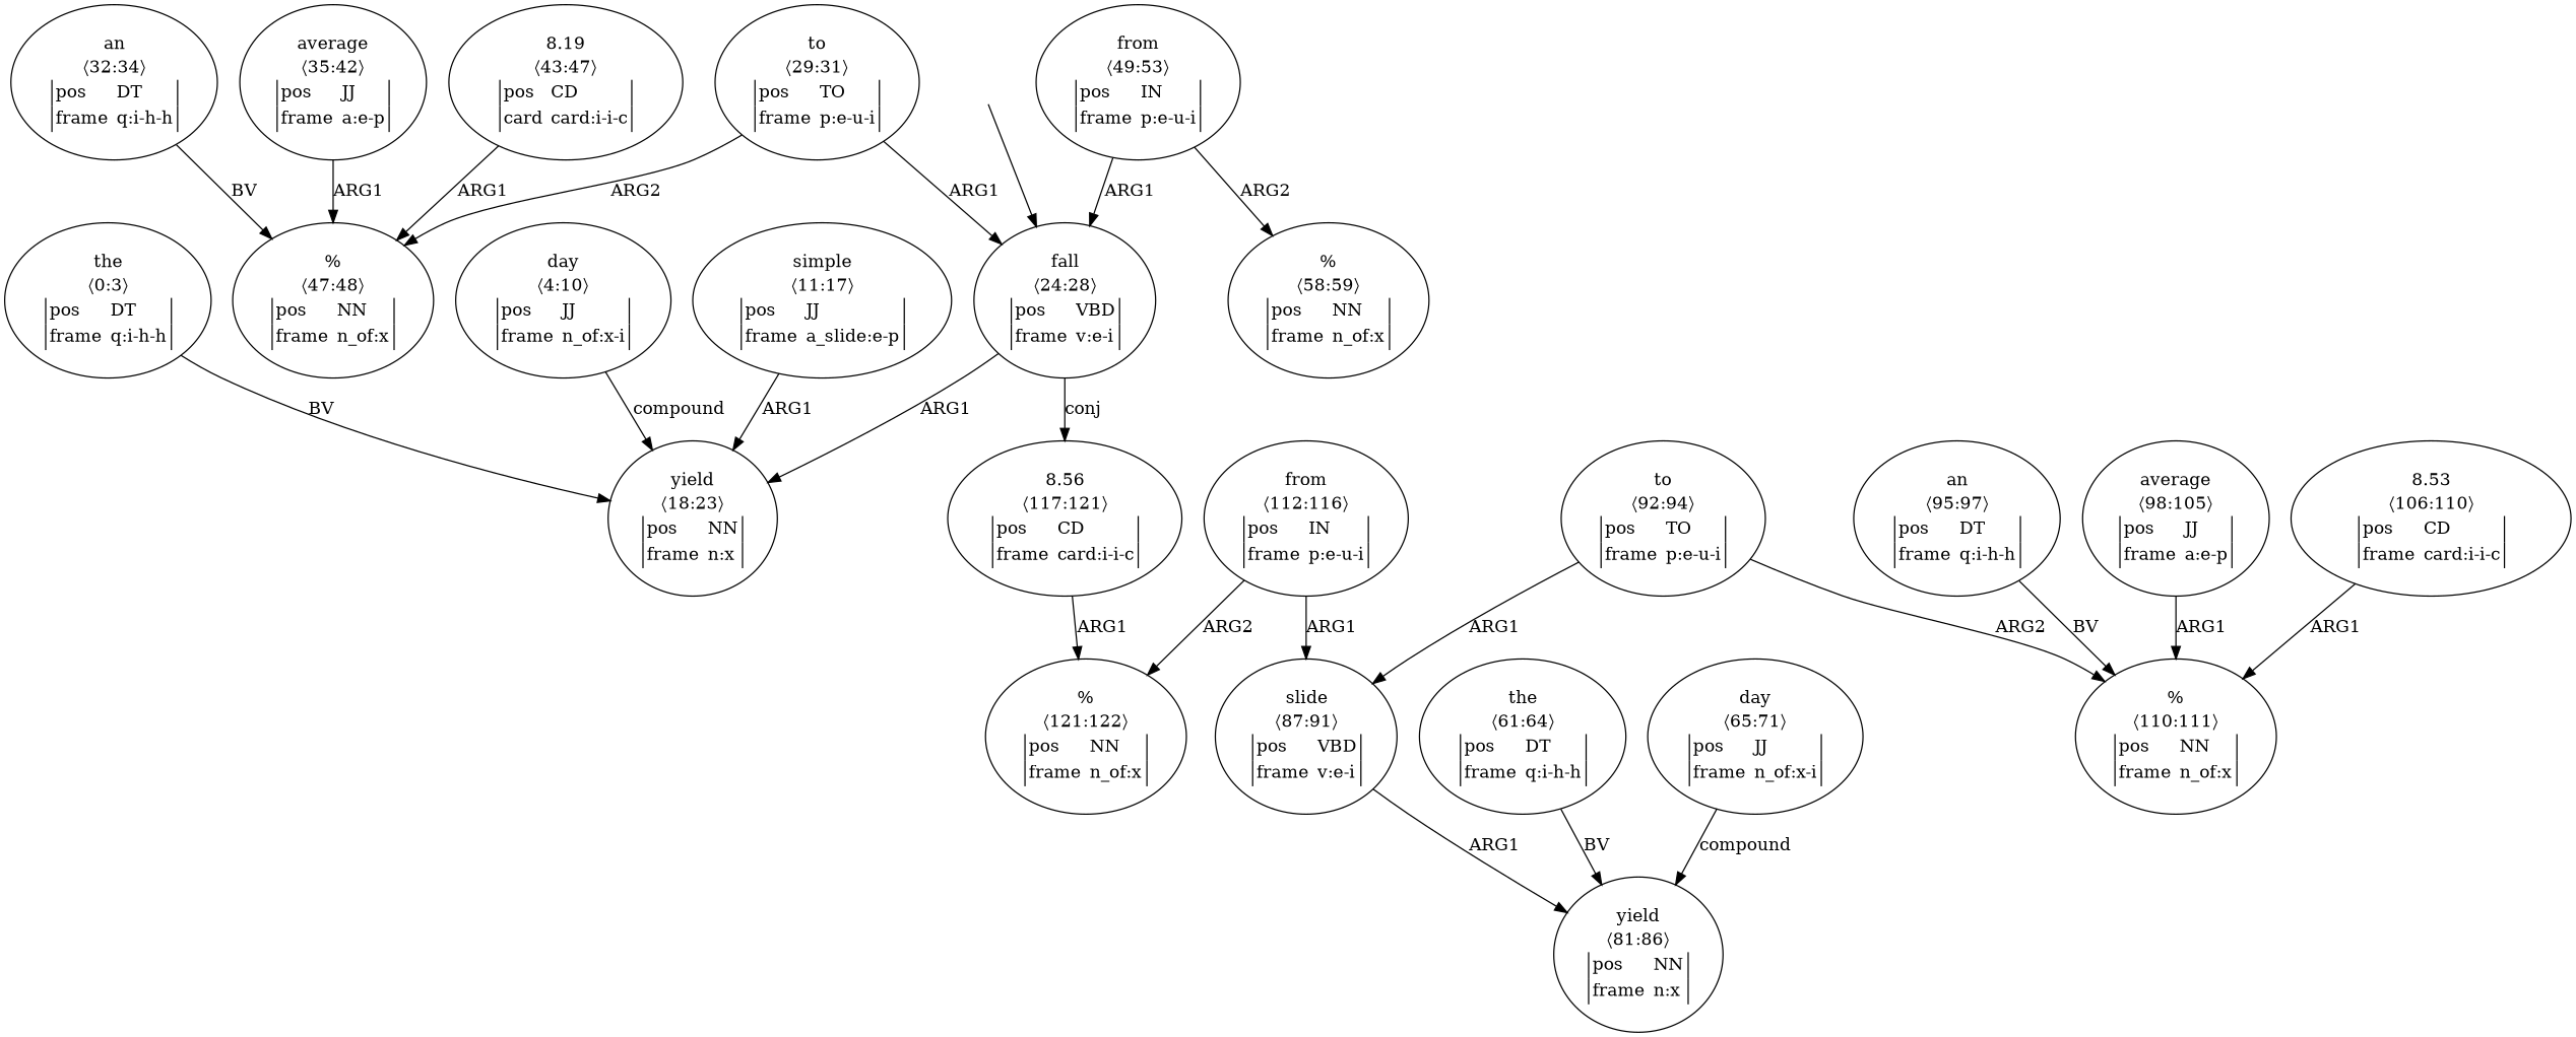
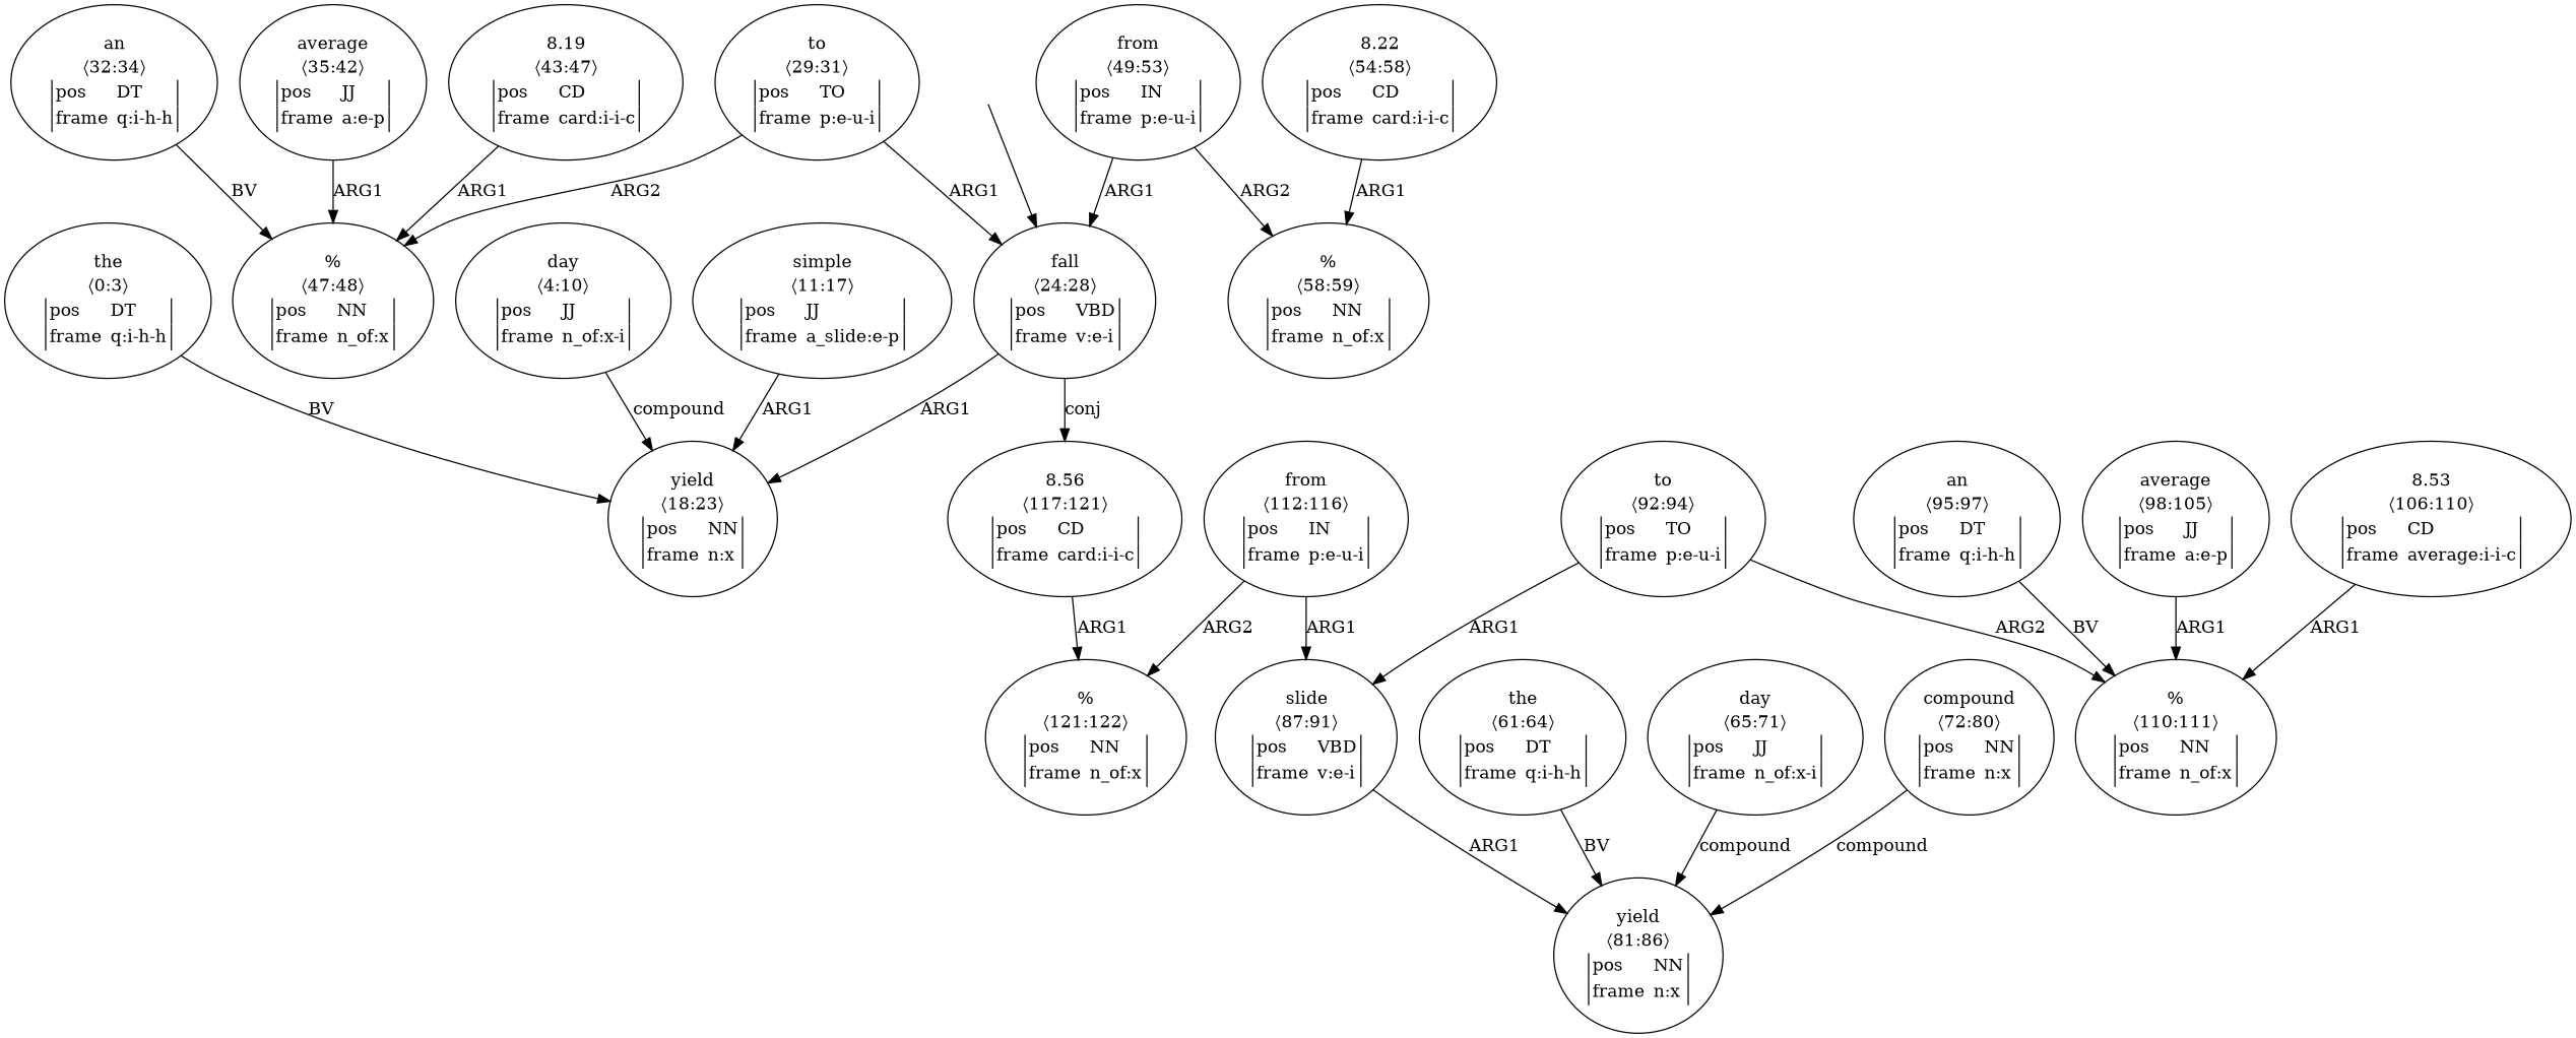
  digraph {
    top [style=invis]
    n2 [label=<<table align="center" border="0" cellspacing="0"><tr><td colspan="2">fall</td></tr><tr><td colspan="2">〈24:28〉</td></tr><tr><td sides="l" border="1" align="left">pos</td><td sides="r" border="1" align="left">VBD</td></tr><tr><td sides="l" border="1" align="left">frame</td><td sides="r" border="1" align="left">v:e-i</td></tr></table>>]
    n3 [label=<<table align="center" border="0" cellspacing="0"><tr><td colspan="2">yield</td></tr><tr><td colspan="2">〈18:23〉</td></tr><tr><td sides="l" border="1" align="left">pos</td><td sides="r" border="1" align="left">NN</td></tr><tr><td sides="l" border="1" align="left">frame</td><td sides="r" border="1" align="left">n:x</td></tr></table>>]
    n4 [label=<<table align="center" border="0" cellspacing="0"><tr><td colspan="2">8.56</td></tr><tr><td colspan="2">〈117:121〉</td></tr><tr><td sides="l" border="1" align="left">pos</td><td sides="r" border="1" align="left">CD</td></tr><tr><td sides="l" border="1" align="left">frame</td><td sides="r" border="1" align="left">card:i-i-c</td></tr></table>>]
    n5 [label=<<table align="center" border="0" cellspacing="0"><tr><td colspan="2">slide</td></tr><tr><td colspan="2">〈87:91〉</td></tr><tr><td sides="l" border="1" align="left">pos</td><td sides="r" border="1" align="left">VBD</td></tr><tr><td sides="l" border="1" align="left">frame</td><td sides="r" border="1" align="left">v:e-i</td></tr></table>>]
    n6 [label=<<table align="center" border="0" cellspacing="0"><tr><td colspan="2">yield</td></tr><tr><td colspan="2">〈81:86〉</td></tr><tr><td sides="l" border="1" align="left">pos</td><td sides="r" border="1" align="left">NN</td></tr><tr><td sides="l" border="1" align="left">frame</td><td sides="r" border="1" align="left">n:x</td></tr></table>>]
    n7 [label=<<table align="center" border="0" cellspacing="0"><tr><td colspan="2">the</td></tr><tr><td colspan="2">〈0:3〉</td></tr><tr><td sides="l" border="1" align="left">pos</td><td sides="r" border="1" align="left">DT</td></tr><tr><td sides="l" border="1" align="left">frame</td><td sides="r" border="1" align="left">q:i-h-h</td></tr></table>>]
    n8 [label=<<table align="center" border="0" cellspacing="0"><tr><td colspan="2">day</td></tr><tr><td colspan="2">〈4:10〉</td></tr><tr><td sides="l" border="1" align="left">pos</td><td sides="r" border="1" align="left">JJ</td></tr><tr><td sides="l" border="1" align="left">frame</td><td sides="r" border="1" align="left">n_of:x-i</td></tr></table>>]
    n9 [label=<<table align="center" border="0" cellspacing="0"><tr><td colspan="2">simple</td></tr><tr><td colspan="2">〈11:17〉</td></tr><tr><td sides="l" border="1" align="left">pos</td><td sides="r" border="1" align="left">JJ</td></tr><tr><td sides="l" border="1" align="left">frame</td><td sides="r" border="1" align="left">a_slide:e-p</td></tr></table>>]
    n10 [label=<<table align="center" border="0" cellspacing="0"><tr><td colspan="2">to</td></tr><tr><td colspan="2">〈29:31〉</td></tr><tr><td sides="l" border="1" align="left">pos</td><td sides="r" border="1" align="left">TO</td></tr><tr><td sides="l" border="1" align="left">frame</td><td sides="r" border="1" align="left">p:e-u-i</td></tr></table>>]
    n11 [label=<<table align="center" border="0" cellspacing="0"><tr><td colspan="2">%</td></tr><tr><td colspan="2">〈47:48〉</td></tr><tr><td sides="l" border="1" align="left">pos</td><td sides="r" border="1" align="left">NN</td></tr><tr><td sides="l" border="1" align="left">frame</td><td sides="r" border="1" align="left">n_of:x</td></tr></table>>]
    n12 [label=<<table align="center" border="0" cellspacing="0"><tr><td colspan="2">an</td></tr><tr><td colspan="2">〈32:34〉</td></tr><tr><td sides="l" border="1" align="left">pos</td><td sides="r" border="1" align="left">DT</td></tr><tr><td sides="l" border="1" align="left">frame</td><td sides="r" border="1" align="left">q:i-h-h</td></tr></table>>]
    n13 [label=<<table align="center" border="0" cellspacing="0"><tr><td colspan="2">average</td></tr><tr><td colspan="2">〈35:42〉</td></tr><tr><td sides="l" border="1" align="left">pos</td><td sides="r" border="1" align="left">JJ</td></tr><tr><td sides="l" border="1" align="left">frame</td><td sides="r" border="1" align="left">a:e-p</td></tr></table>>]
-   n14 [label=<<table align="center" border="0" cellspacing="0"><tr><td colspan="2">8.19</td></tr><tr><td colspan="2">〈43:47〉</td></tr><tr><td sides="l" border="1" align="left">pos</td><td sides="r" border="1" align="left">CD</td></tr><tr><td sides="l" border="1" align="left">card</td><td sides="r" border="1" align="left">card:i-i-c</td></tr></table>>]
+   n14 [label=<<table align="center" border="0" cellspacing="0"><tr><td colspan="2">8.19</td></tr><tr><td colspan="2">〈43:47〉</td></tr><tr><td sides="l" border="1" align="left">pos</td><td sides="r" border="1" align="left">CD</td></tr><tr><td sides="l" border="1" align="left">frame</td><td sides="r" border="1" align="left">card:i-i-c</td></tr></table>>]
    n15 [label=<<table align="center" border="0" cellspacing="0"><tr><td colspan="2">from</td></tr><tr><td colspan="2">〈49:53〉</td></tr><tr><td sides="l" border="1" align="left">pos</td><td sides="r" border="1" align="left">IN</td></tr><tr><td sides="l" border="1" align="left">frame</td><td sides="r" border="1" align="left">p:e-u-i</td></tr></table>>]
    n16 [label=<<table align="center" border="0" cellspacing="0"><tr><td colspan="2">%</td></tr><tr><td colspan="2">〈58:59〉</td></tr><tr><td sides="l" border="1" align="left">pos</td><td sides="r" border="1" align="left">NN</td></tr><tr><td sides="l" border="1" align="left">frame</td><td sides="r" border="1" align="left">n_of:x</td></tr></table>>]
+   n17 [label=<<table align="center" border="0" cellspacing="0"><tr><td colspan="2">8.22</td></tr><tr><td colspan="2">〈54:58〉</td></tr><tr><td sides="l" border="1" align="left">pos</td><td sides="r" border="1" align="left">CD</td></tr><tr><td sides="l" border="1" align="left">frame</td><td sides="r" border="1" align="left">card:i-i-c</td></tr></table>>]
    n18 [label=<<table align="center" border="0" cellspacing="0"><tr><td colspan="2">the</td></tr><tr><td colspan="2">〈61:64〉</td></tr><tr><td sides="l" border="1" align="left">pos</td><td sides="r" border="1" align="left">DT</td></tr><tr><td sides="l" border="1" align="left">frame</td><td sides="r" border="1" align="left">q:i-h-h</td></tr></table>>]
    n19 [label=<<table align="center" border="0" cellspacing="0"><tr><td colspan="2">day</td></tr><tr><td colspan="2">〈65:71〉</td></tr><tr><td sides="l" border="1" align="left">pos</td><td sides="r" border="1" align="left">JJ</td></tr><tr><td sides="l" border="1" align="left">frame</td><td sides="r" border="1" align="left">n_of:x-i</td></tr></table>>]
+   n20 [label=<<table align="center" border="0" cellspacing="0"><tr><td colspan="2">compound</td></tr><tr><td colspan="2">〈72:80〉</td></tr><tr><td sides="l" border="1" align="left">pos</td><td sides="r" border="1" align="left">NN</td></tr><tr><td sides="l" border="1" align="left">frame</td><td sides="r" border="1" align="left">n:x</td></tr></table>>]
    n21 [label=<<table align="center" border="0" cellspacing="0"><tr><td colspan="2">to</td></tr><tr><td colspan="2">〈92:94〉</td></tr><tr><td sides="l" border="1" align="left">pos</td><td sides="r" border="1" align="left">TO</td></tr><tr><td sides="l" border="1" align="left">frame</td><td sides="r" border="1" align="left">p:e-u-i</td></tr></table>>]
    n22 [label=<<table align="center" border="0" cellspacing="0"><tr><td colspan="2">%</td></tr><tr><td colspan="2">〈110:111〉</td></tr><tr><td sides="l" border="1" align="left">pos</td><td sides="r" border="1" align="left">NN</td></tr><tr><td sides="l" border="1" align="left">frame</td><td sides="r" border="1" align="left">n_of:x</td></tr></table>>]
    n23 [label=<<table align="center" border="0" cellspacing="0"><tr><td colspan="2">an</td></tr><tr><td colspan="2">〈95:97〉</td></tr><tr><td sides="l" border="1" align="left">pos</td><td sides="r" border="1" align="left">DT</td></tr><tr><td sides="l" border="1" align="left">frame</td><td sides="r" border="1" align="left">q:i-h-h</td></tr></table>>]
    n24 [label=<<table align="center" border="0" cellspacing="0"><tr><td colspan="2">average</td></tr><tr><td colspan="2">〈98:105〉</td></tr><tr><td sides="l" border="1" align="left">pos</td><td sides="r" border="1" align="left">JJ</td></tr><tr><td sides="l" border="1" align="left">frame</td><td sides="r" border="1" align="left">a:e-p</td></tr></table>>]
-   n25 [label=<<table align="center" border="0" cellspacing="0"><tr><td colspan="2">8.53</td></tr><tr><td colspan="2">〈106:110〉</td></tr><tr><td sides="l" border="1" align="left">pos</td><td sides="r" border="1" align="left">CD</td></tr><tr><td sides="l" border="1" align="left">frame</td><td sides="r" border="1" align="left">card:i-i-c</td></tr></table>>]
+   n25 [label=<<table align="center" border="0" cellspacing="0"><tr><td colspan="2">8.53</td></tr><tr><td colspan="2">〈106:110〉</td></tr><tr><td sides="l" border="1" align="left">pos</td><td sides="r" border="1" align="left">CD</td></tr><tr><td sides="l" border="1" align="left">frame</td><td sides="r" border="1" align="left">average:i-i-c</td></tr></table>>]
    n26 [label=<<table align="center" border="0" cellspacing="0"><tr><td colspan="2">from</td></tr><tr><td colspan="2">〈112:116〉</td></tr><tr><td sides="l" border="1" align="left">pos</td><td sides="r" border="1" align="left">IN</td></tr><tr><td sides="l" border="1" align="left">frame</td><td sides="r" border="1" align="left">p:e-u-i</td></tr></table>>]
    n27 [label=<<table align="center" border="0" cellspacing="0"><tr><td colspan="2">%</td></tr><tr><td colspan="2">〈121:122〉</td></tr><tr><td sides="l" border="1" align="left">pos</td><td sides="r" border="1" align="left">NN</td></tr><tr><td sides="l" border="1" align="left">frame</td><td sides="r" border="1" align="left">n_of:x</td></tr></table>>]
    top -> n2
    n2 -> n3 [label=ARG1]
    n2 -> n4 [label=conj]
    n4 -> n27 [label=ARG1]
    n5 -> n6 [label=ARG1]
    n7 -> n3 [label=BV]
    n8 -> n3 [label=compound]
    n9 -> n3 [label=ARG1]
    n10 -> n2 [label=ARG1]
    n10 -> n11 [label=ARG2]
    n12 -> n11 [label=BV]
    n13 -> n11 [label=ARG1]
    n14 -> n11 [label=ARG1]
    n15 -> n2 [label=ARG1]
    n15 -> n16 [label=ARG2]
+   n17 -> n16 [label=ARG1]
    n18 -> n6 [label=BV]
    n19 -> n6 [label=compound]
+   n20 -> n6 [label=compound]
    n21 -> n5 [label=ARG1]
    n21 -> n22 [label=ARG2]
    n23 -> n22 [label=BV]
    n24 -> n22 [label=ARG1]
    n25 -> n22 [label=ARG1]
    n26 -> n5 [label=ARG1]
    n26 -> n27 [label=ARG2]
  }
